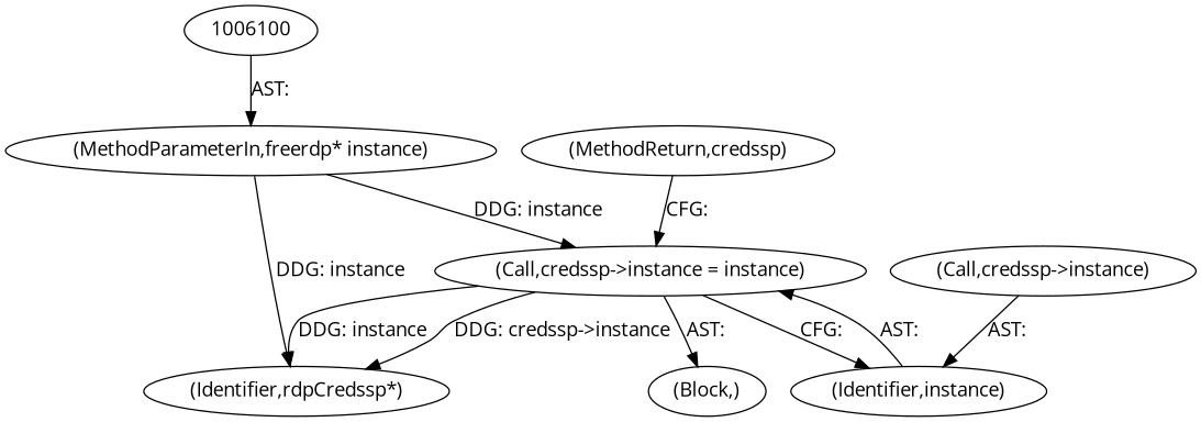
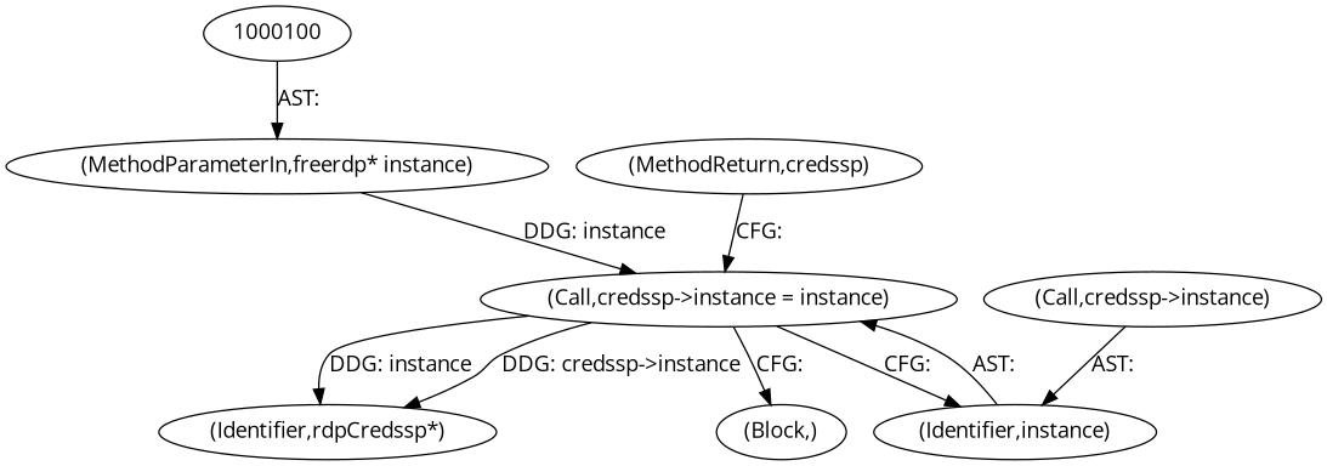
  digraph {
    fontname="Open Sans"
    node [fontname="Open Sans"]
    edge [fontname="Open Sans"]
    n1 [label="(MethodParameterIn,freerdp* instance)"]
    n2 [label="(Call,credssp->instance = instance)"]
    n3 [label="(Identifier,rdpCredssp*)"]
    n4 [label="(Identifier,instance)"]
    n5 [label="(Block,)"]
-   1000100 [label=1006100]
+   1000100
    n7 [label="(MethodReturn,credssp)"]
    n8 [label="(Call,credssp->instance)"]
    n1 -> n2 [label="DDG: instance"]
-   n1 -> n3 [label="DDG: instance"]
    n2 -> n3 [label="DDG: instance"]
    n2 -> n3 [label="DDG: credssp->instance"]
    n2 -> n4 [label="CFG: "]
-   n2 -> n5 [label="AST: "]
+   n2 -> n5 [label="CFG: "]
    n4 -> n2 [label="AST: "]
    1000100 -> n1 [label="AST: "]
    n7 -> n2 [label="CFG: "]
    n8 -> n4 [label="AST: "]
  }
